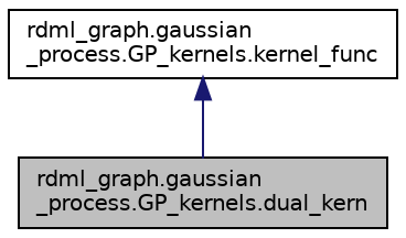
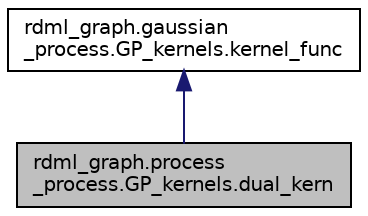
  digraph {
    node [color=black fontname=Helvetica fontsize=10 shape=record style=filled]
-   n1 [fillcolor=grey75 fontcolor=black height=0.2 label="rdml_graph.gaussian\l_process.GP_kernels.dual_kern" width=0.4]
+   n1 [fillcolor=grey75 fontcolor=black height=0.2 label="rdml_graph.process\l_process.GP_kernels.dual_kern" width=0.4]
    n2 [fillcolor=white height=0.2 label="rdml_graph.gaussian\l_process.GP_kernels.kernel_func" width=0.4]
    n2 -> n1 [color=midnightblue dir=back fontname=Helvetica fontsize=10 labelfontname=Helvetica labelfontsize=10 style=solid]
  }
